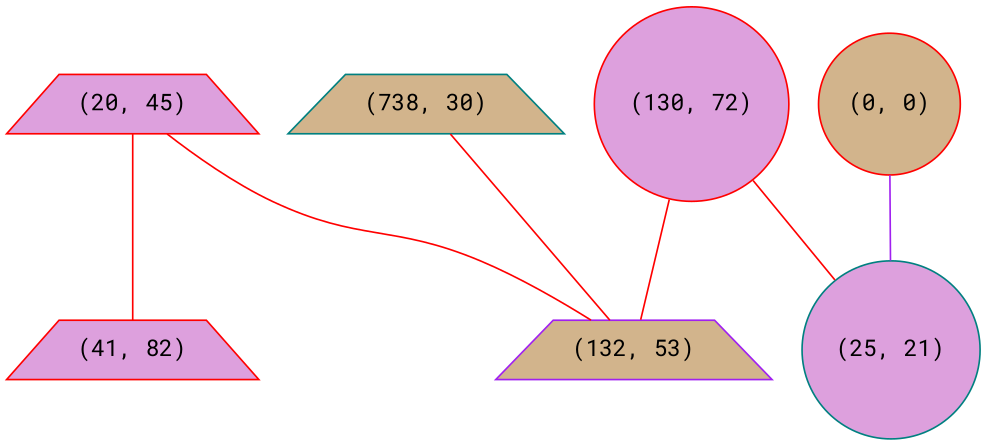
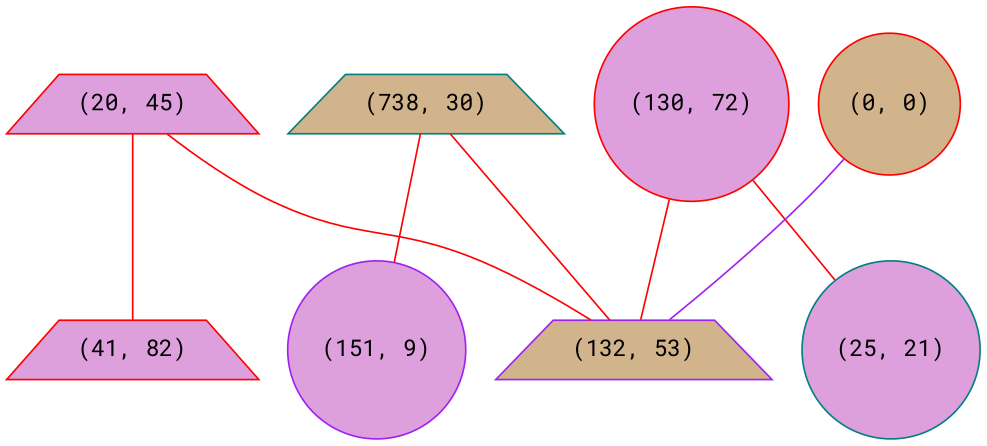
  graph {
    fontname="Roboto Mono"
    node [color=red fillcolor=plum fontname="Roboto Mono" shape=trapezium style=filled]
    edge [color=red fontname="Roboto Mono" weight=1]
    "(132, 53)" [color=purple fillcolor=tan]
    "(20, 45)"
    n3 [label="(41, 82)"]
    "(25, 21)" [color=teal shape=circle]
    n5 [color=teal fillcolor=tan label="(738, 30)"]
+   "(151, 9)" [color=purple shape=circle]
    "(130, 72)" [shape=circle]
    "(0, 0)" [fillcolor=tan shape=circle]
    "(20, 45)" -- "(132, 53)"
    "(20, 45)" -- n3
    n5 -- "(132, 53)"
+   n5 -- "(151, 9)"
    "(130, 72)" -- "(132, 53)"
    "(130, 72)" -- "(25, 21)"
-   "(0, 0)" -- "(25, 21)" [color=purple weight=4]
+   "(0, 0)" -- "(132, 53)" [color=purple weight=4]
  }
